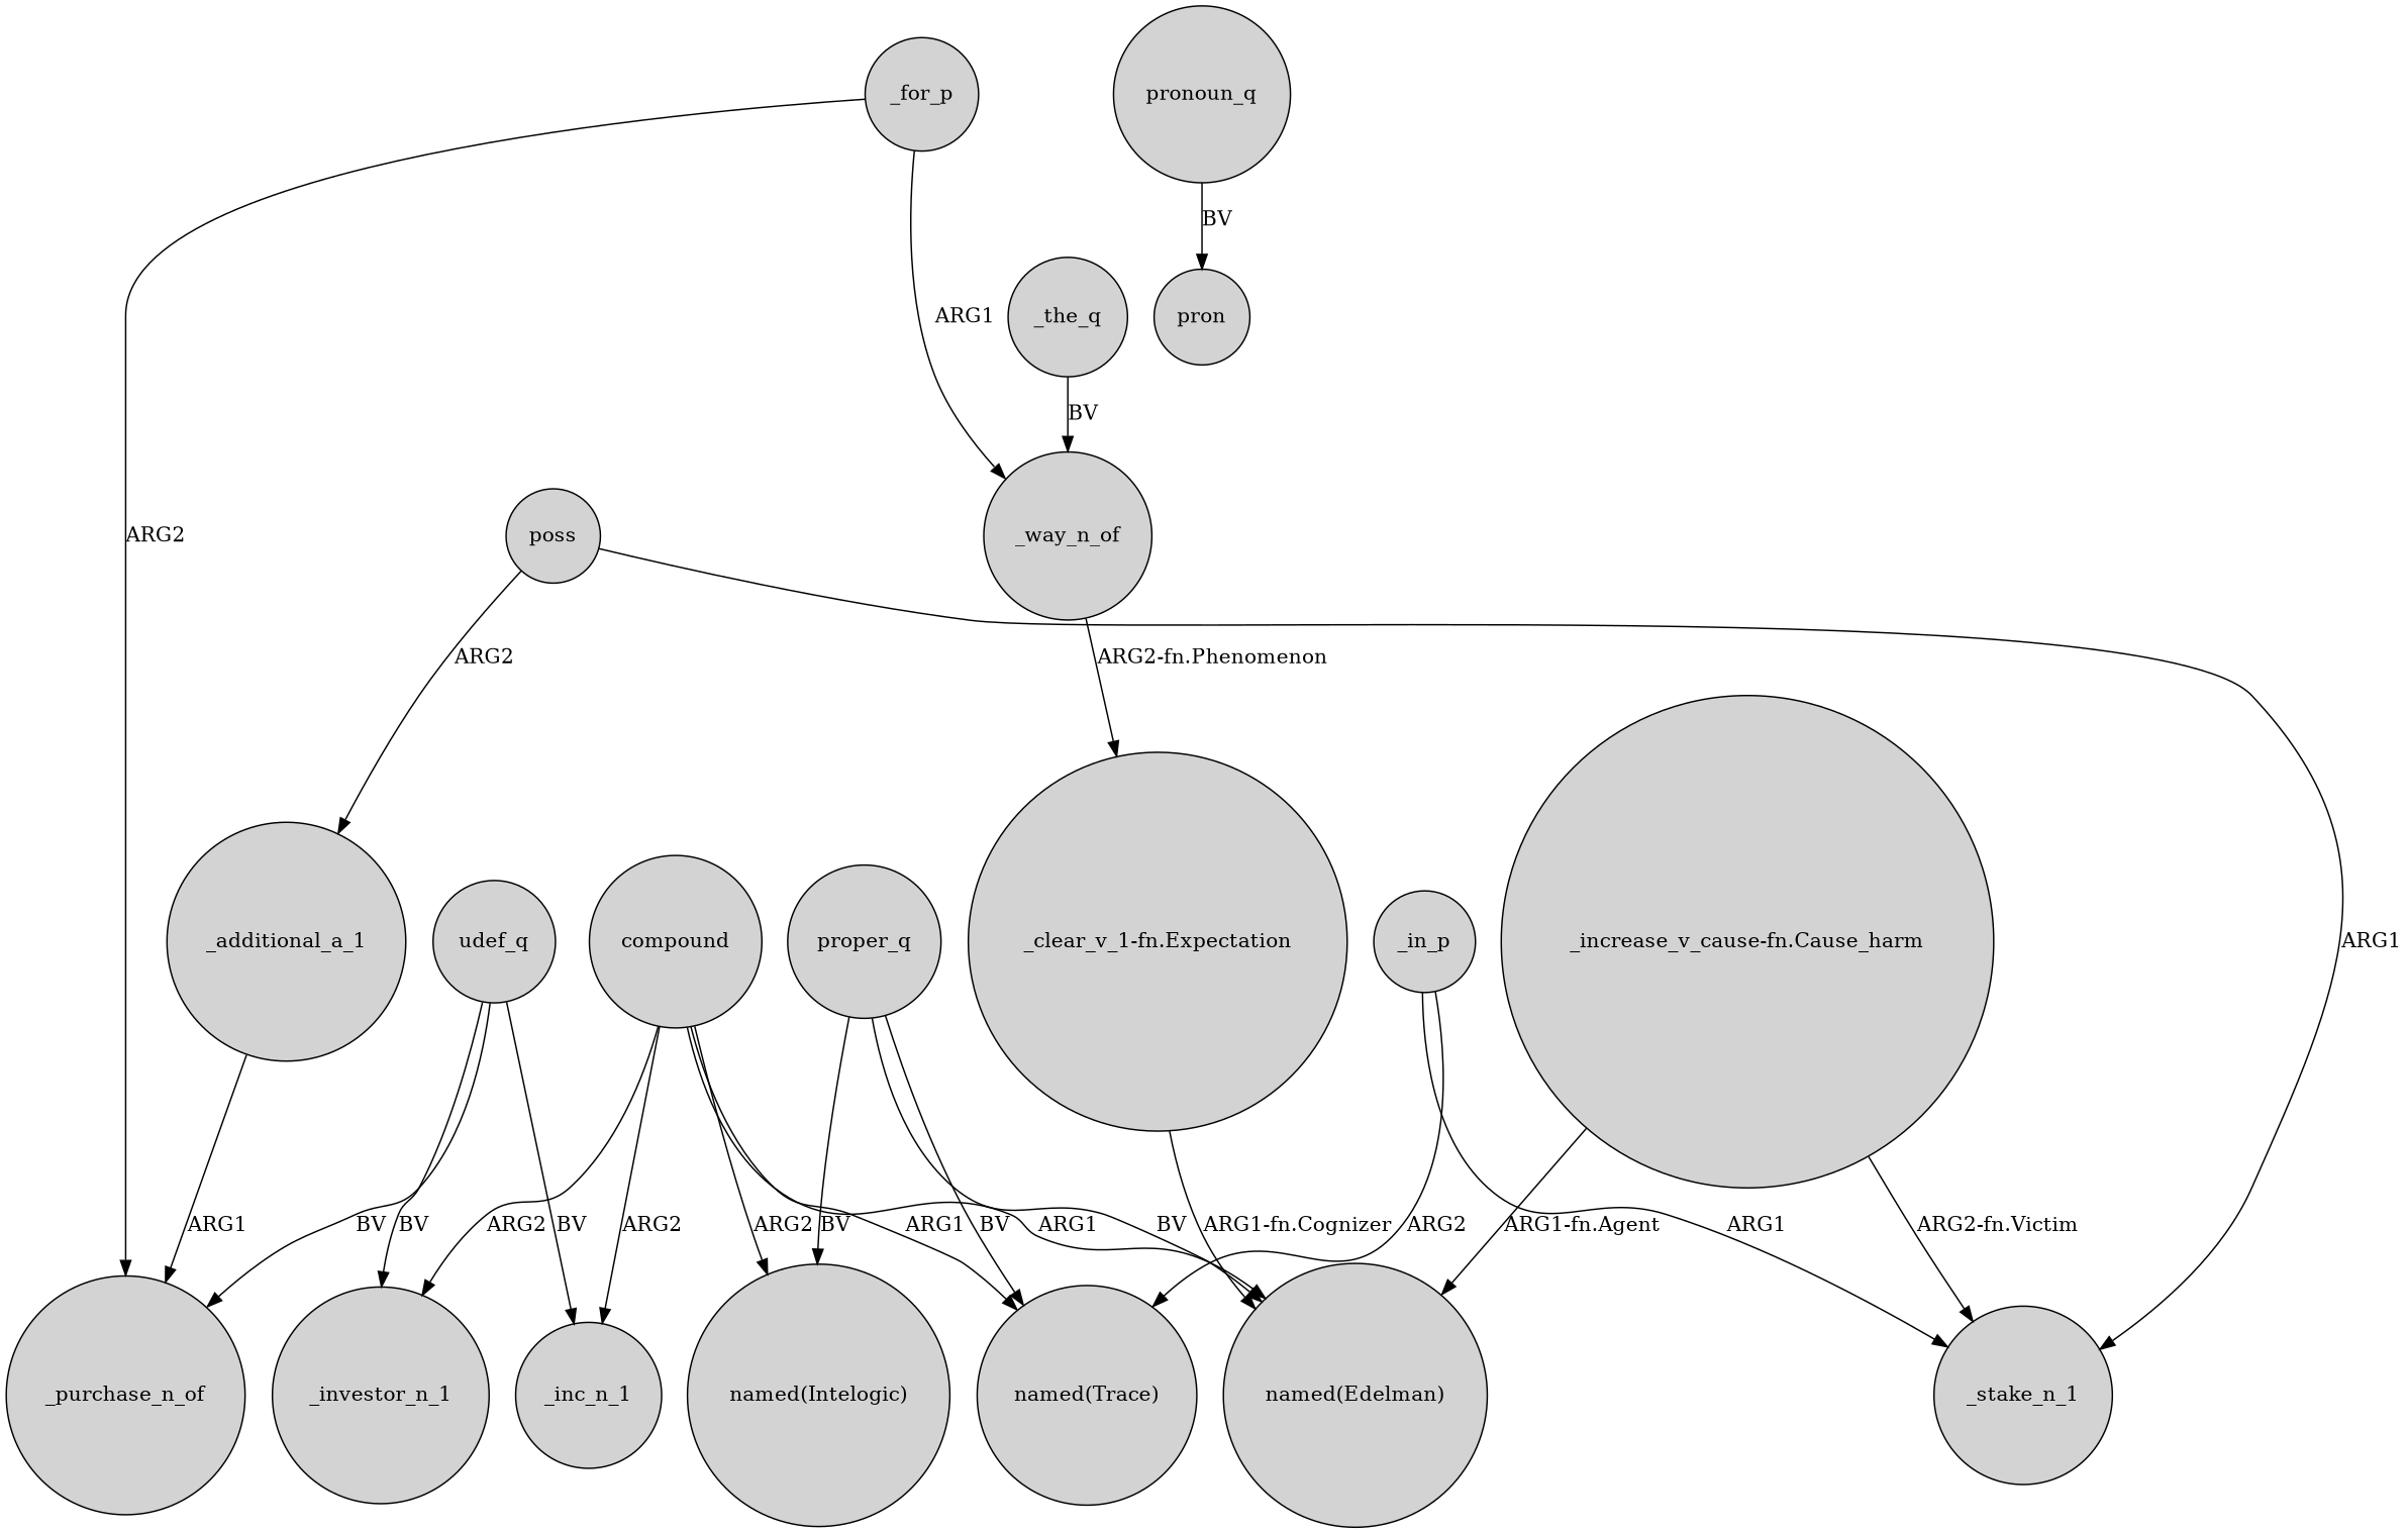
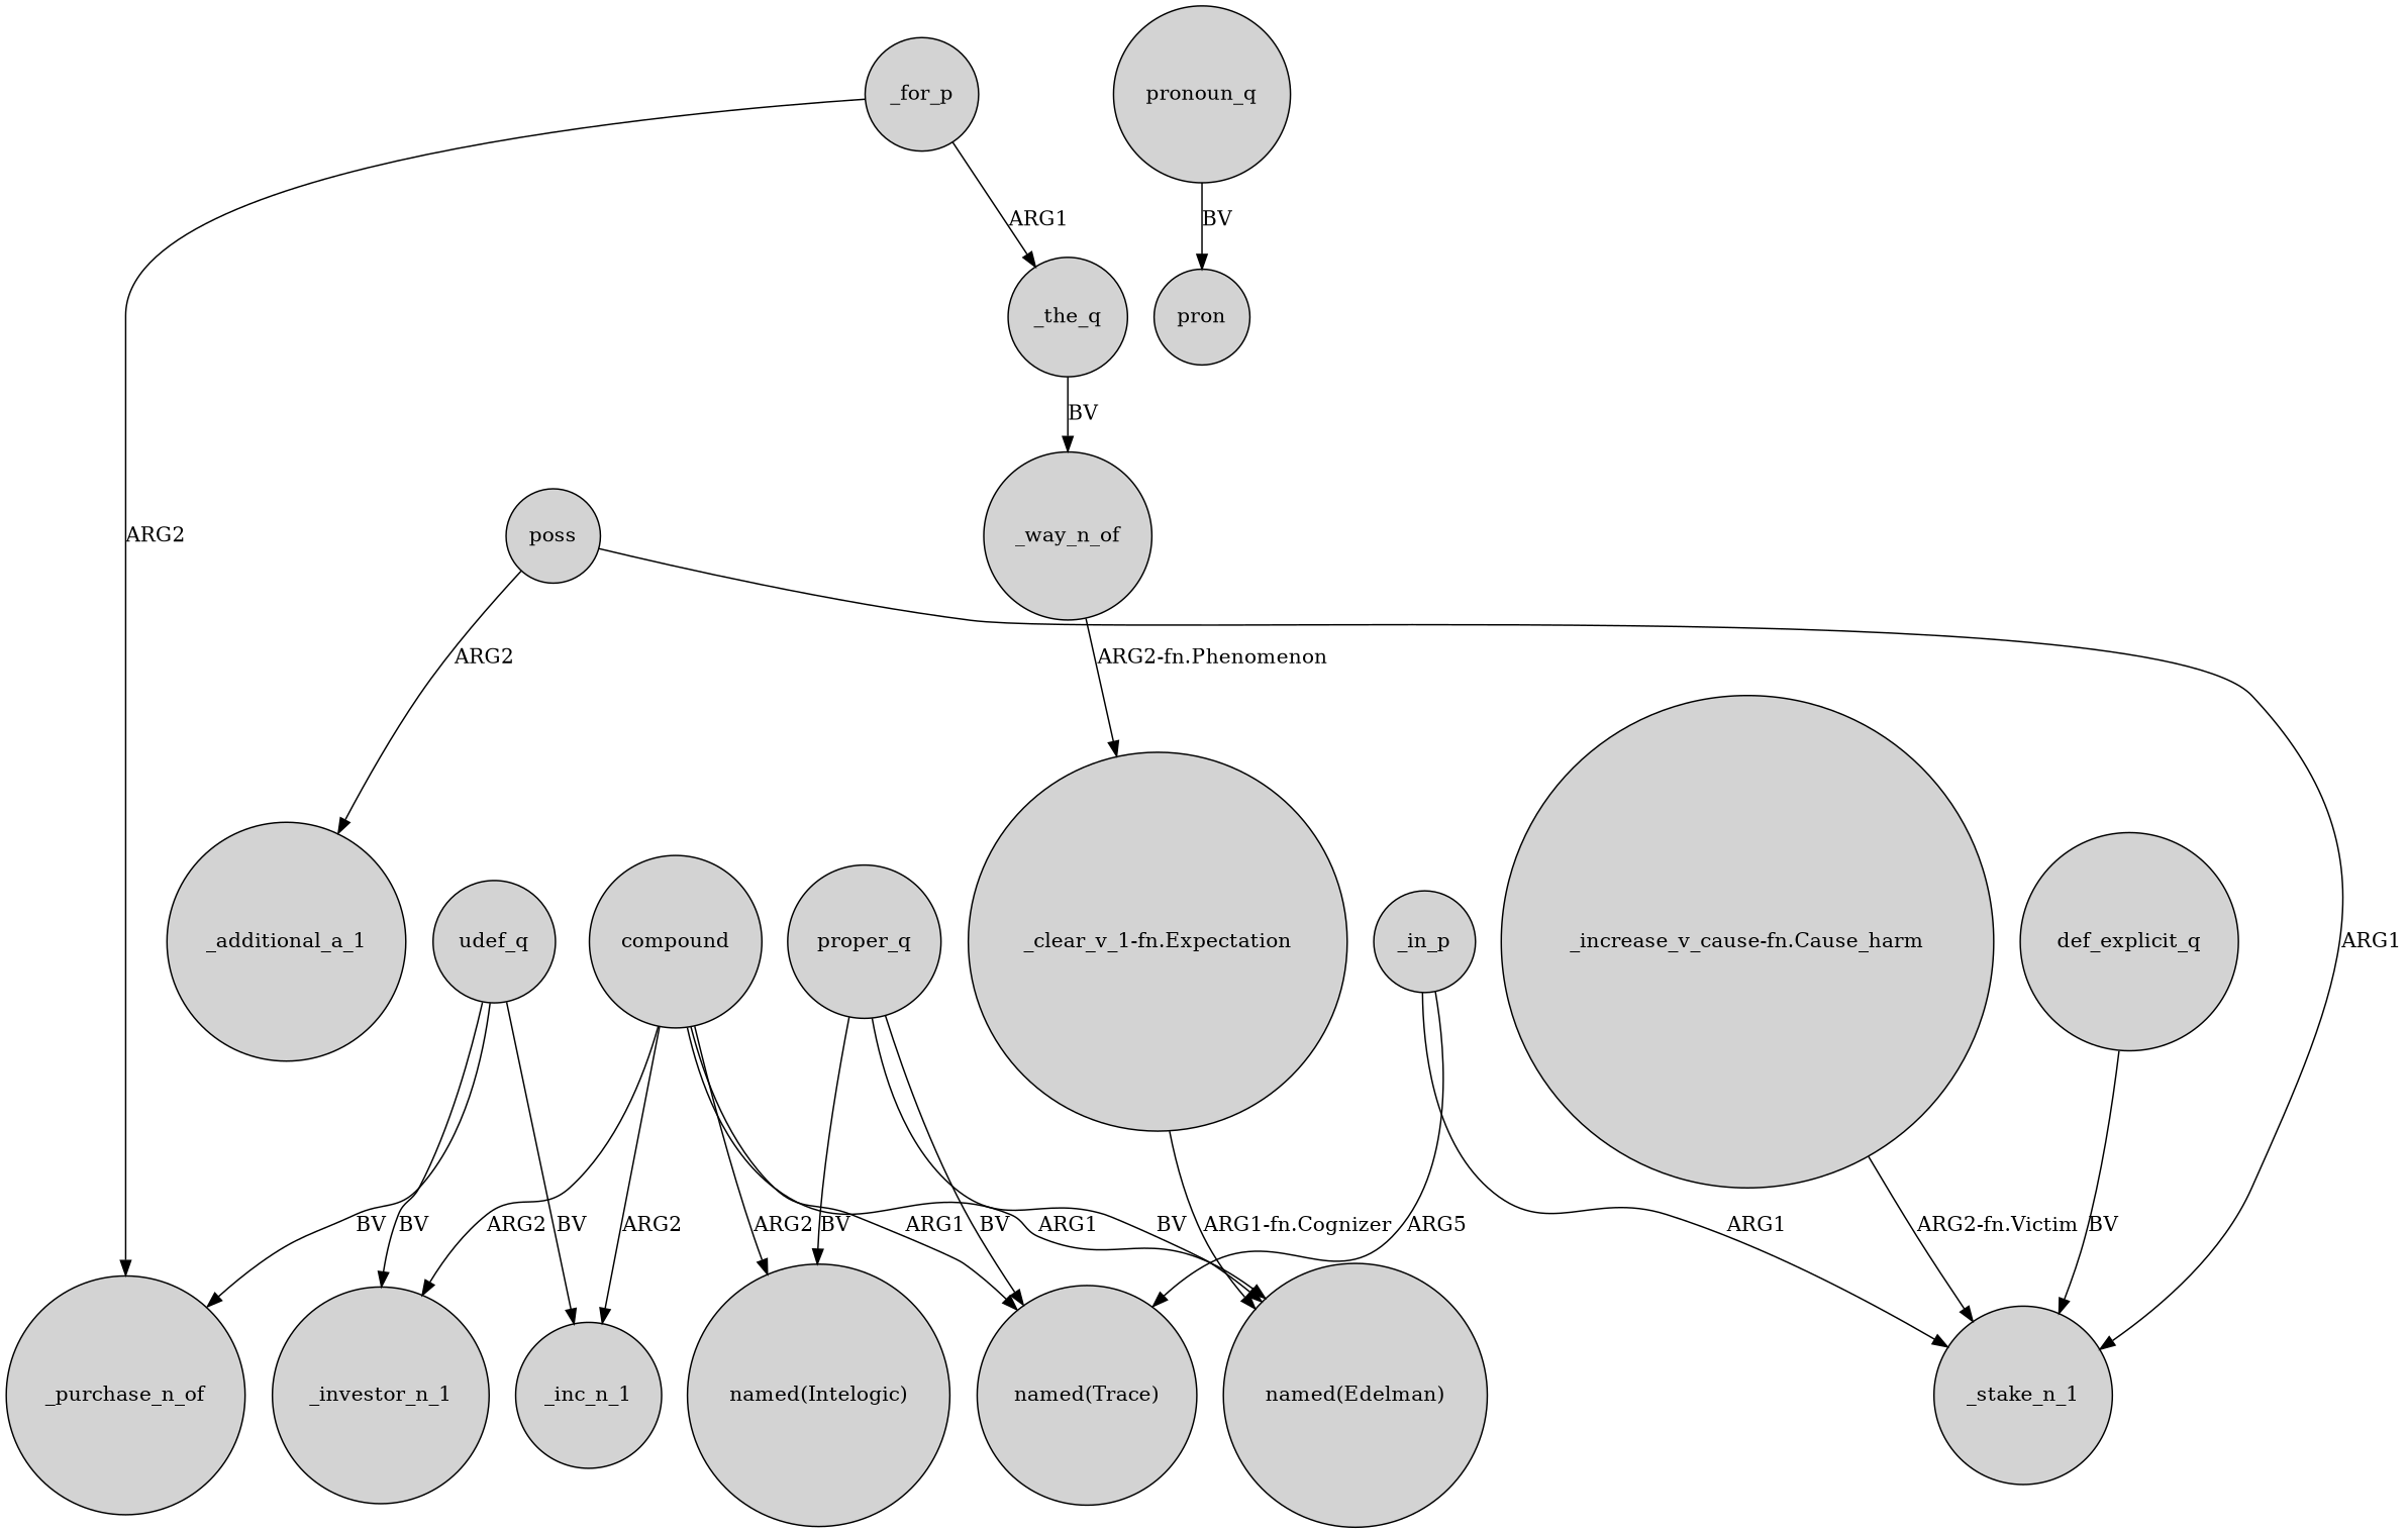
  digraph {
    node [shape=circle style=filled]
    compound
    _inc_n_1
    _investor_n_1
    "named(Edelman)"
    "named(Trace)"
    "named(Intelogic)"
    pronoun_q
    pron
    udef_q
    _purchase_n_of
    proper_q
    poss
    _stake_n_1
    _additional_a_1
    _in_p
    _the_q
    _way_n_of
    "_clear_v_1-fn.Expectation"
+   def_explicit_q
    "_increase_v_cause-fn.Cause_harm"
    _for_p
    compound -> _inc_n_1 [label=ARG2]
    compound -> _investor_n_1 [label=ARG2]
    compound -> "named(Edelman)" [label=ARG1]
    compound -> "named(Trace)" [label=ARG1]
    compound -> "named(Intelogic)" [label=ARG2]
    pronoun_q -> pron [label=BV]
    udef_q -> _inc_n_1 [label=BV]
    udef_q -> _investor_n_1 [label=BV]
    udef_q -> _purchase_n_of [label=BV]
    proper_q -> "named(Edelman)" [label=BV]
    proper_q -> "named(Trace)" [label=BV]
    proper_q -> "named(Intelogic)" [label=BV]
    poss -> _stake_n_1 [label=ARG1]
    poss -> _additional_a_1 [label=ARG2]
-   _additional_a_1 -> _purchase_n_of [label=ARG1]
-   _in_p -> "named(Trace)" [label=ARG2]
+   _in_p -> "named(Trace)" [label=ARG5]
    _in_p -> _stake_n_1 [label=ARG1]
    _the_q -> _way_n_of [label=BV]
    _way_n_of -> "_clear_v_1-fn.Expectation" [label="ARG2-fn.Phenomenon"]
    "_clear_v_1-fn.Expectation" -> "named(Edelman)" [label="ARG1-fn.Cognizer"]
-   "_increase_v_cause-fn.Cause_harm" -> "named(Edelman)" [label="ARG1-fn.Agent"]
+   def_explicit_q -> _stake_n_1 [label=BV]
    "_increase_v_cause-fn.Cause_harm" -> _stake_n_1 [label="ARG2-fn.Victim"]
    _for_p -> _purchase_n_of [label=ARG2]
-   _for_p -> _way_n_of [label=ARG1]
+   _for_p -> _the_q [label=ARG1]
  }
